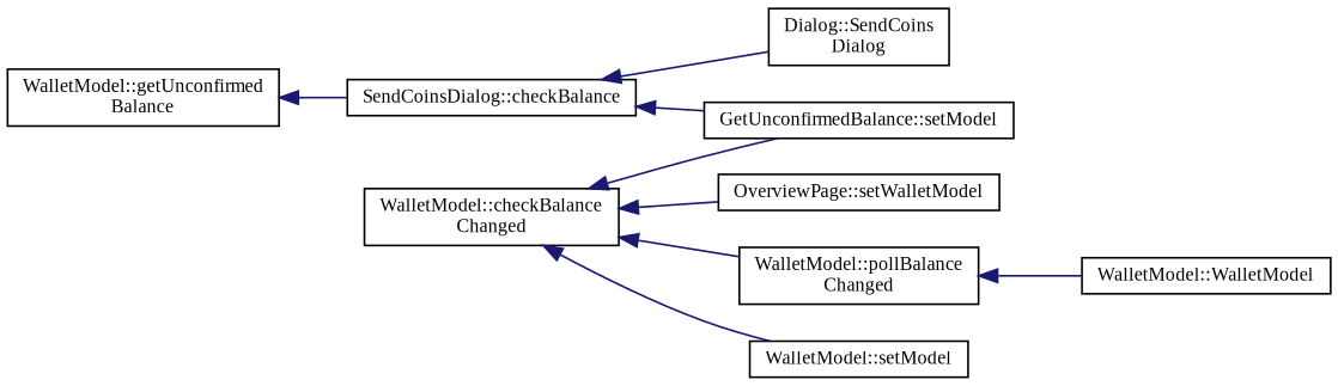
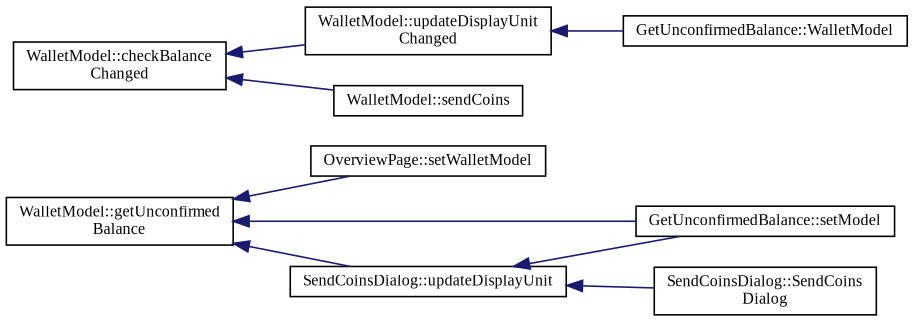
  digraph {
    fontname="Liberation Serif"
    rankdir=LR
    node [color=black fillcolor=white fontname="Liberation Serif" fontsize=10 shape=record style=filled]
    edge [color=midnightblue dir=back fontname="Liberation Serif" fontsize=10 labelfontname=Helvetica labelfontsize=10 style=solid]
    n1 [height=0.2 label="WalletModel::getUnconfirmed\lBalance" width=0.4]
    n2 [height=0.2 label="OverviewPage::setWalletModel" width=0.4]
    n3 [height=0.2 label="GetUnconfirmedBalance::setModel" width=0.4]
-   n4 [height=0.2 label="SendCoinsDialog::checkBalance" width=0.4]
-   n5 [height=0.2 label="Dialog::SendCoins\lDialog" width=0.4]
+   n4 [height=0.2 label="SendCoinsDialog::updateDisplayUnit" width=0.4]
+   n5 [height=0.2 label="SendCoinsDialog::SendCoins\lDialog" width=0.4]
    n6 [height=0.2 label="WalletModel::checkBalance\lChanged" width=0.4]
-   n7 [height=0.2 label="WalletModel::pollBalance\lChanged" width=0.4]
-   n8 [height=0.2 label="WalletModel::setModel" width=0.4]
-   n9 [height=0.2 label="WalletModel::WalletModel" width=0.4]
-   n6 -> n2
-   n6 -> n3
+   n7 [height=0.2 label="WalletModel::updateDisplayUnit\lChanged" width=0.4]
+   n8 [height=0.2 label="WalletModel::sendCoins" width=0.4]
+   n9 [height=0.2 label="GetUnconfirmedBalance::WalletModel" width=0.4]
+   n1 -> n2
+   n1 -> n3
    n1 -> n4
    n4 -> n3
    n4 -> n5
    n6 -> n7
    n6 -> n8
    n7 -> n9
  }
